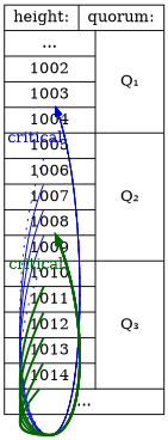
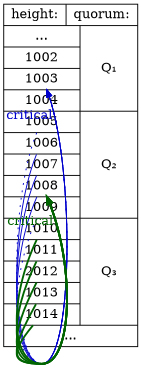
  digraph {
    rankdir=LR
    edge [arrowsize=.75 color=mediumblue headport=h3 style=bold]
-   n1 [label="{height:|quorum:} |{{... |<h2> 1002 |<h3> 1003 |<h4> 1004}|Q₁}|{{<h5>1005 |<h6> 1006 |<h7> 1007 |<h8> 1008 |<h9> 1009}|Q₂}|{{<h10>1010 |<h11> 1011 |<h12> 1012 |<h13> 1013 |<h14> 1014}|Q₃}| ..." shape=record style=filled fillcolor=white]
+   n1 [label="{height:|quorum:} |{{... |<h2> 1002 |<h3> 1003 |<h4> 1004}|Q₁}|{{<h5>1005 |<h6> 1006 |<h7> 1007 |<h8> 1008 |<h9> 1009}|Q₂}|{{<h10>1010 |<h11> 1011 |<h12> 2012 |<h13> 1013 |<h14> 1014}|Q₃}| ..." shape=record style=filled fillcolor=white]
    n1 -> n1 [fontcolor=mediumblue tailport=h5 xlabel=critical style=dotted]
    n1 -> n1 [tailport=h6 style=solid]
    n1 -> n1 [tailport=h7 style=solid]
    n1 -> n1 [tailport=h8 style=solid]
    n1 -> n1 [tailport=h9 style=dotted]
    n1 -> n1 [color=darkgreen fontcolor=darkgreen headport=h8 tailport=h10 xlabel=critical]
    n1 -> n1 [color=darkgreen headport=h8 tailport=h11]
    n1 -> n1 [color=darkgreen headport=h8 tailport=h12]
    n1 -> n1 [color=darkgreen headport=h8 tailport=h13]
    n1 -> n1 [color=darkgreen headport=h8 tailport=h14]
  }
